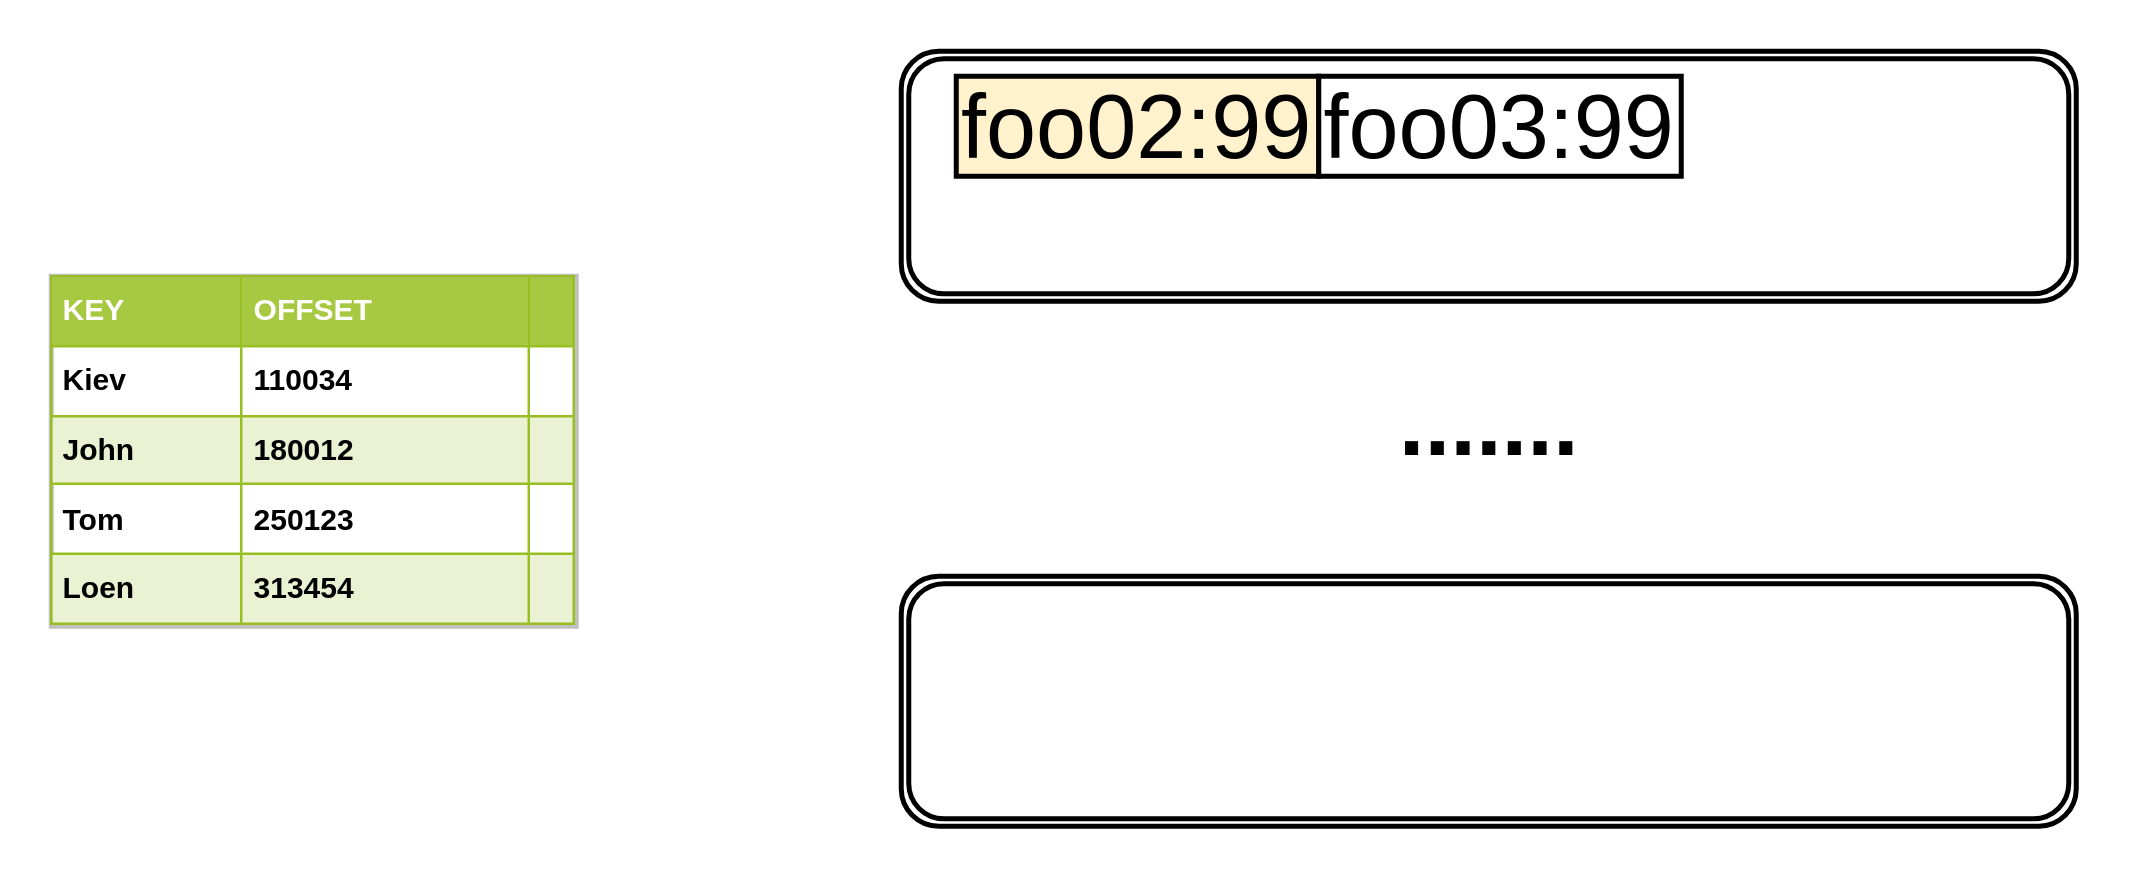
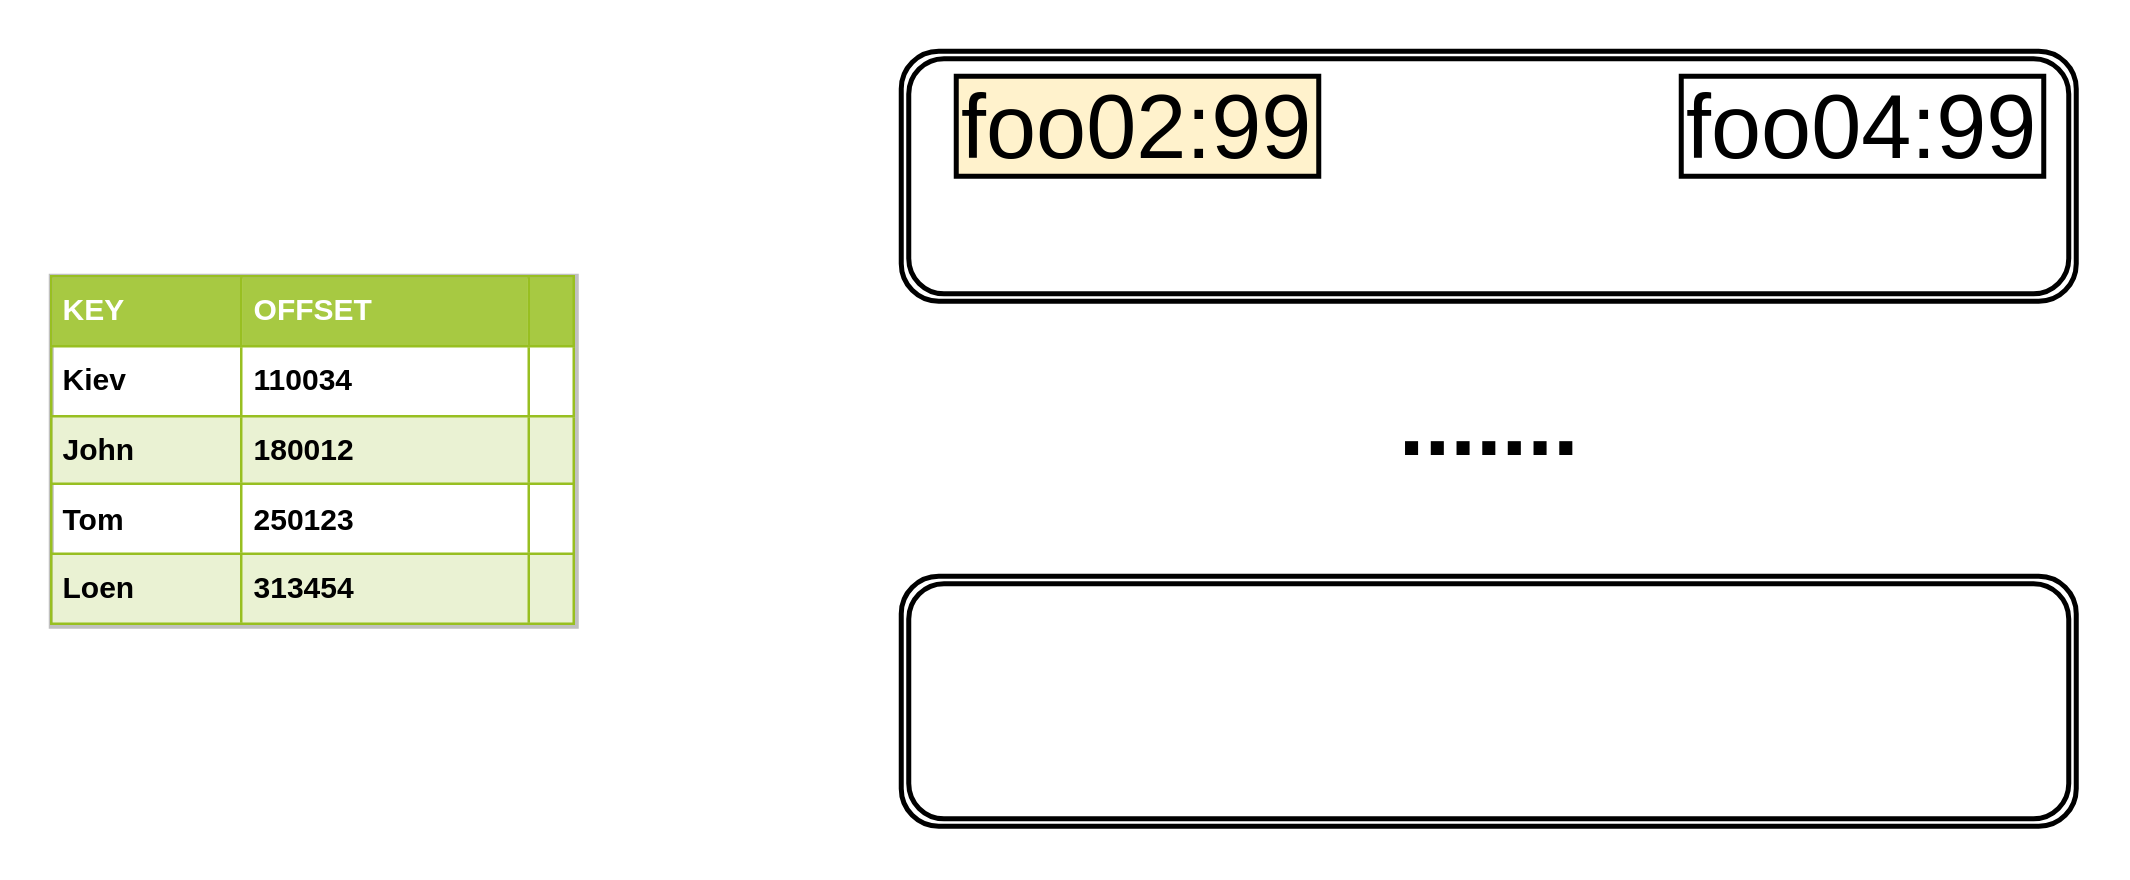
  <mxCell id="0" />
  <mxCell id="1" parent="0" />
  <mxCell id="2" value="&lt;table border=&quot;1&quot; width=&quot;100%&quot; height=&quot;100%&quot; cellpadding=&quot;4&quot; style=&quot;width:100%;height:100%;border-collapse:collapse;&quot;&gt;&lt;tbody&gt;&lt;tr style=&quot;background-color:#A7C942;color:#ffffff;border:1px solid #98bf21;&quot;&gt;&lt;th align=&quot;left&quot;&gt;KEY&lt;/th&gt;&lt;th align=&quot;left&quot;&gt;OFFSET&lt;/th&gt;&lt;th align=&quot;left&quot;&gt;&lt;br&gt;&lt;/th&gt;&lt;/tr&gt;&lt;tr style=&quot;border:1px solid #98bf21;&quot;&gt;&lt;td&gt;&lt;b&gt;Kiev&lt;/b&gt;&lt;/td&gt;&lt;td&gt;&lt;b&gt;110034&lt;/b&gt;&lt;/td&gt;&lt;td&gt;&lt;/td&gt;&lt;/tr&gt;&lt;tr style=&quot;background-color:#EAF2D3;border:1px solid #98bf21;&quot;&gt;&lt;td&gt;&lt;b&gt;John&lt;/b&gt;&lt;/td&gt;&lt;td&gt;&lt;b&gt;180012&lt;/b&gt;&lt;/td&gt;&lt;td&gt;&lt;/td&gt;&lt;/tr&gt;&lt;tr style=&quot;border:1px solid #98bf21;&quot;&gt;&lt;td&gt;&lt;b&gt;Tom&lt;/b&gt;&lt;/td&gt;&lt;td&gt;&lt;b&gt;250123&lt;/b&gt;&lt;/td&gt;&lt;td&gt;&lt;/td&gt;&lt;/tr&gt;&lt;tr style=&quot;background-color:#EAF2D3;border:1px solid #98bf21;&quot;&gt;&lt;td&gt;&lt;b&gt;Loen&lt;/b&gt;&lt;/td&gt;&lt;td&gt;&lt;b&gt;313454&lt;/b&gt;&lt;/td&gt;&lt;td&gt;&lt;br&gt;&lt;/td&gt;&lt;/tr&gt;&lt;/tbody&gt;&lt;/table&gt;" style="text;html=1;strokeColor=#c0c0c0;fillColor=#ffffff;overflow=fill;rounded=0;strokeWidth=2;" vertex="1" parent="1"><mxGeometry x="20" y="110" width="210" height="140" as="geometry" /></mxCell>
  <mxCell id="3" value="" style="shape=ext;double=1;rounded=1;whiteSpace=wrap;html=1;strokeWidth=2;" vertex="1" parent="1"><mxGeometry x="360" y="20" width="470" height="100" as="geometry" /></mxCell>
  <mxCell id="4" value="" style="shape=ext;double=1;rounded=1;whiteSpace=wrap;html=1;strokeWidth=2;" vertex="1" parent="1"><mxGeometry x="360" y="230" width="470" height="100" as="geometry" /></mxCell>
  <mxCell id="5" value="&lt;b&gt;&lt;font style=&quot;font-size: 37px;&quot;&gt;.......&lt;/font&gt;&lt;/b&gt;" style="text;html=1;align=center;verticalAlign=middle;resizable=0;points=[];autosize=1;strokeColor=none;fillColor=none;" vertex="1" parent="1"><mxGeometry x="545" y="140" width="100" height="60" as="geometry" /></mxCell>
  <mxCell id="6" value="foo02:99" style="rounded=0;whiteSpace=wrap;html=1;strokeWidth=2;fontSize=36;fillColor=#fff2cc;" vertex="1" parent="1"><mxGeometry x="382" y="30" width="145" height="40" as="geometry" /></mxCell>
- <mxCell id="7" value="foo03:99" style="rounded=0;whiteSpace=wrap;html=1;strokeWidth=2;fontSize=36;" vertex="1" parent="1"><mxGeometry x="527" y="30" width="145" height="40" as="geometry" /></mxCell>
+ <mxCell id="8" value="foo04:99" style="rounded=0;whiteSpace=wrap;html=1;strokeWidth=2;fontSize=36;" vertex="1" parent="1"><mxGeometry x="672" y="30" width="145" height="40" as="geometry" /></mxCell>
